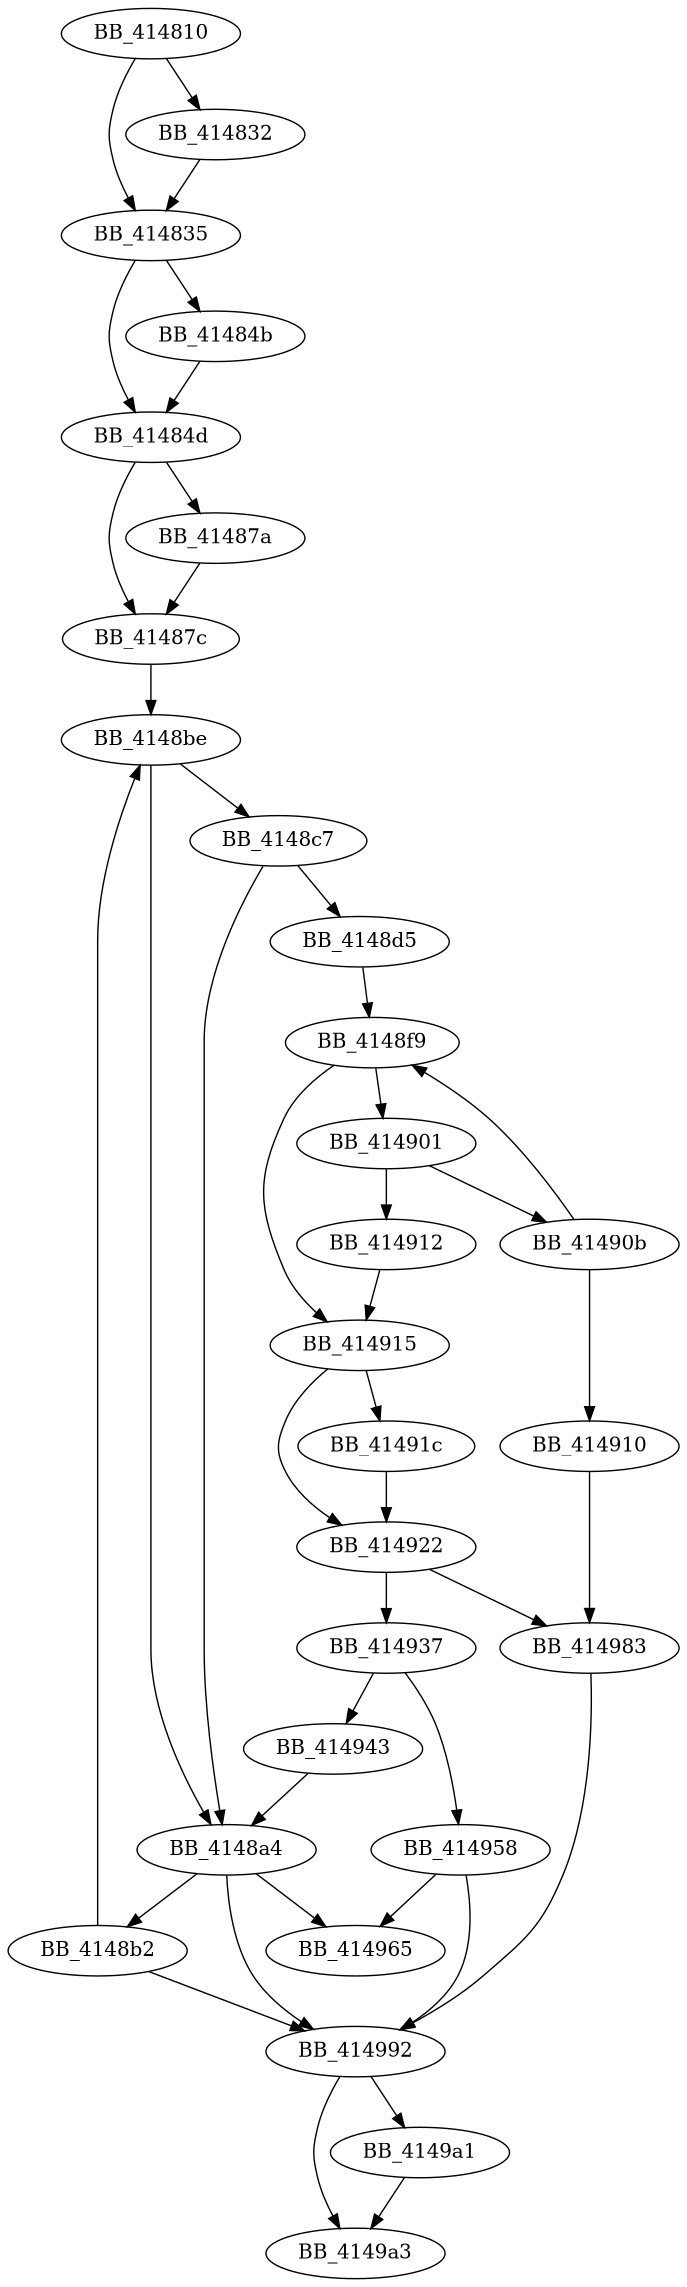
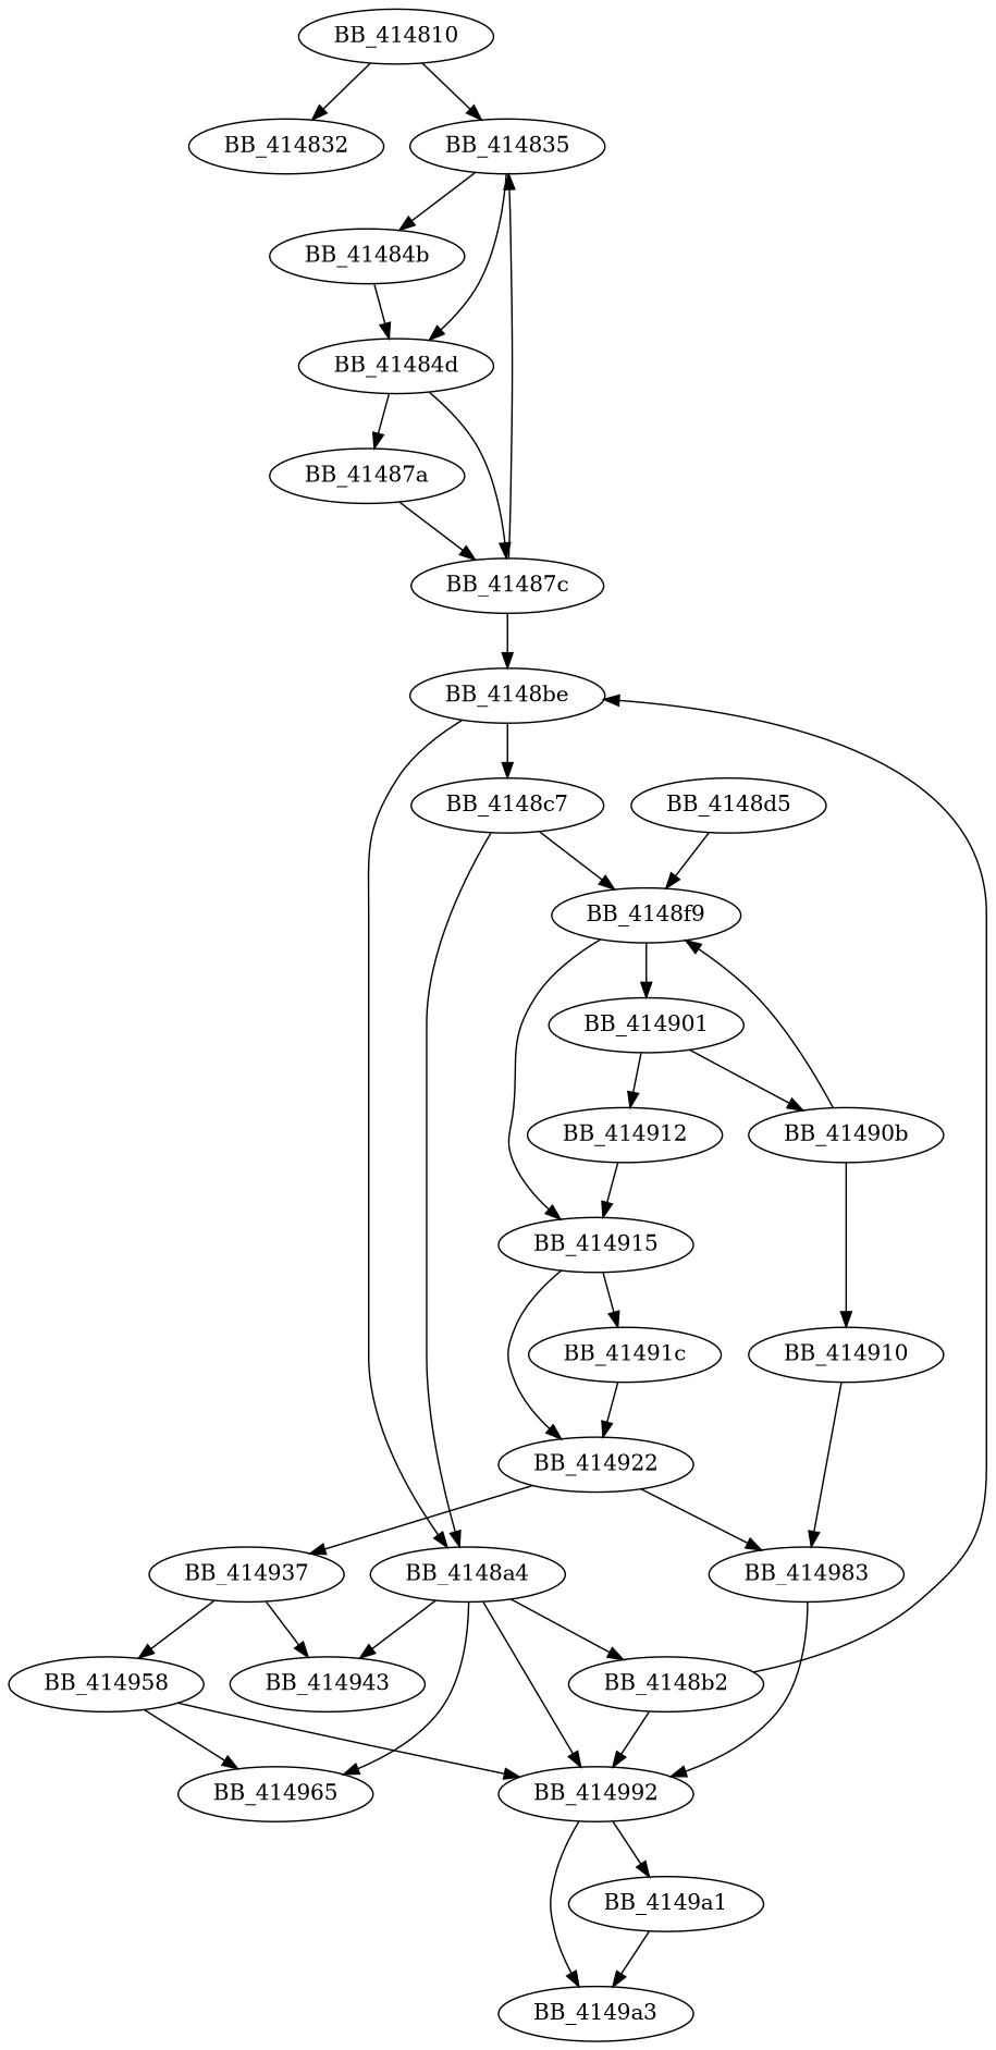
  digraph {
    BB_414810
    BB_414832
    BB_414835
    BB_41484b
    BB_41484d
    BB_41487a
    BB_41487c
    BB_4148be
    BB_4148a4
    BB_4148c7
    BB_4148b2
    BB_414992
    BB_414965
    BB_4148d5
    BB_4149a1
    BB_4149a3
    BB_4148f9
    BB_414901
    BB_414915
    BB_41490b
    BB_414912
    BB_41491c
    BB_414922
    BB_414910
    BB_414983
    BB_414937
    BB_414943
    n28 [label=BB_414958]
    BB_414810 -> BB_414832
    BB_414810 -> BB_414835
-   BB_414832 -> BB_414835
+   BB_41487c -> BB_414835
    BB_414835 -> BB_41484b
    BB_414835 -> BB_41484d
    BB_41484b -> BB_41484d
    BB_41484d -> BB_41487a
    BB_41484d -> BB_41487c
    BB_41487a -> BB_41487c
    BB_41487c -> BB_4148be
    BB_4148be -> BB_4148a4
    BB_4148be -> BB_4148c7
    BB_4148a4 -> BB_4148b2
    BB_4148a4 -> BB_414992
    BB_4148a4 -> BB_414965
    BB_4148c7 -> BB_4148a4
-   BB_4148c7 -> BB_4148d5
+   BB_4148c7 -> BB_4148f9
    BB_4148b2 -> BB_4148be
    BB_4148b2 -> BB_414992
    BB_414992 -> BB_4149a1
    BB_414992 -> BB_4149a3
    BB_4148d5 -> BB_4148f9
    BB_4149a1 -> BB_4149a3
    BB_4148f9 -> BB_414901
    BB_4148f9 -> BB_414915
    BB_414901 -> BB_41490b
    BB_414901 -> BB_414912
    BB_414915 -> BB_41491c
    BB_414915 -> BB_414922
    BB_41490b -> BB_4148f9
    BB_41490b -> BB_414910
    BB_414912 -> BB_414915
    BB_41491c -> BB_414922
    BB_414922 -> BB_414983
    BB_414922 -> BB_414937
    BB_414910 -> BB_414983
    BB_414983 -> BB_414992
    BB_414937 -> BB_414943
    BB_414937 -> n28
-   BB_414943 -> BB_4148a4
+   BB_4148a4 -> BB_414943
    n28 -> BB_414992
    n28 -> BB_414965
  }
